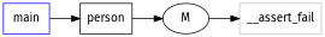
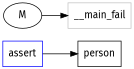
  digraph {
    fontname="Fira Sans"
    rankdir=LR
    node [fontname="Fira Sans" shape=box]
    edge [fontname="Fira Sans"]
-   main [color=blue]
+   main [color=blue label=assert]
    person
    M [shape=""]
-   __assert_fail [color=grey]
+   __assert_fail [color=grey label=__main_fail]
    main -> person
-   person -> M
    M -> __assert_fail
  }
